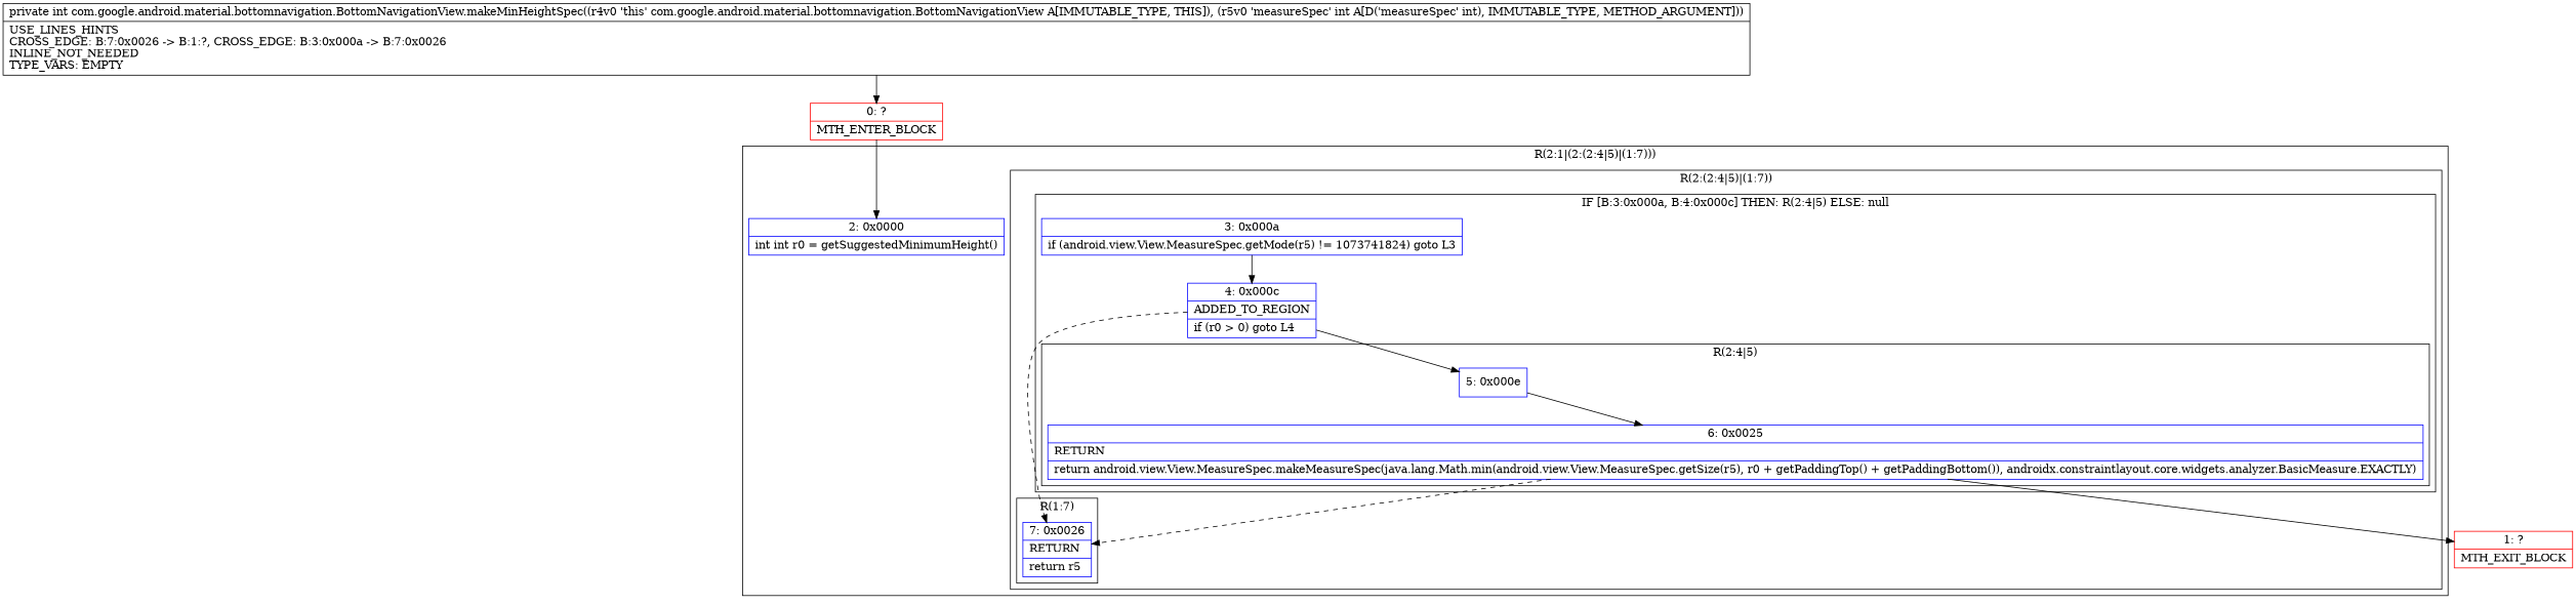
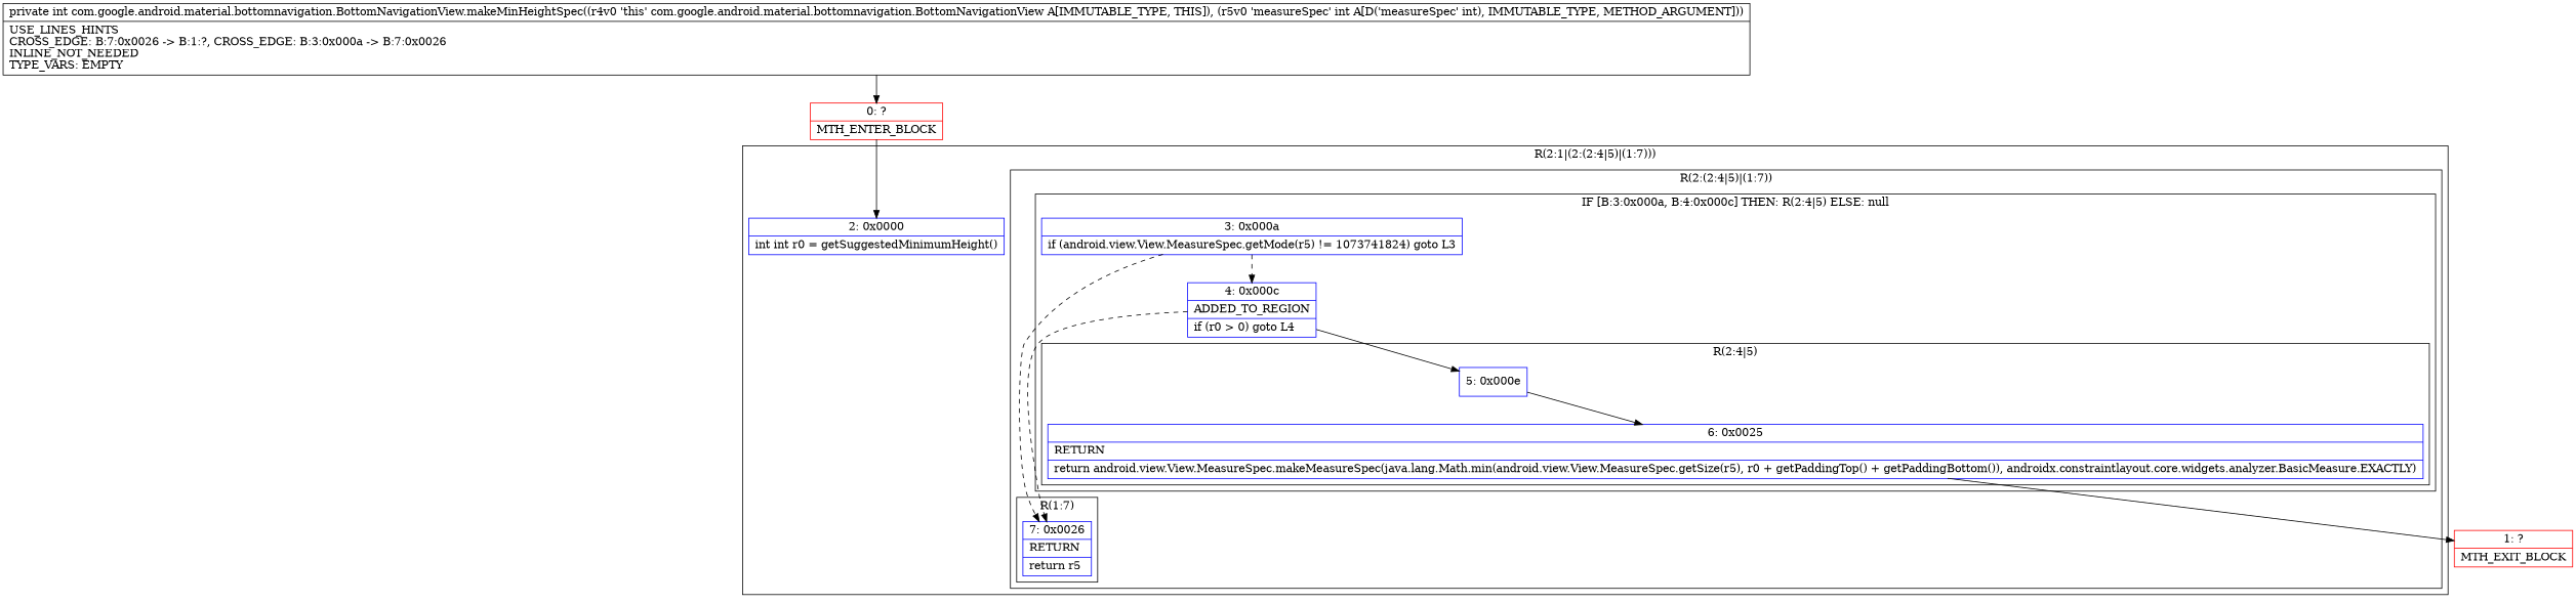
  digraph {
    node [color=blue shape=record]
    n1 [label="{5\:\ 0x000e}"]
    n2 [label="{6\:\ 0x0025|RETURN\l|return android.view.View.MeasureSpec.makeMeasureSpec(java.lang.Math.min(android.view.View.MeasureSpec.getSize(r5), r0 + getPaddingTop() + getPaddingBottom()), androidx.constraintlayout.core.widgets.analyzer.BasicMeasure.EXACTLY)\l}"]
    n3 [label="{3\:\ 0x000a|if (android.view.View.MeasureSpec.getMode(r5) != 1073741824) goto L3\l}"]
    n4 [label="{4\:\ 0x000c|ADDED_TO_REGION\l|if (r0 \> 0) goto L4\l}"]
    n5 [label="{7\:\ 0x0026|RETURN\l|return r5\l}"]
    n6 [label="{2\:\ 0x0000|int int r0 = getSuggestedMinimumHeight()\l}"]
    n7 [color=red label="{1\:\ ?|MTH_EXIT_BLOCK\l}"]
    n8 [color=red label="{0\:\ ?|MTH_ENTER_BLOCK\l}"]
    n9 [label="{private int com.google.android.material.bottomnavigation.BottomNavigationView.makeMinHeightSpec((r4v0 'this' com.google.android.material.bottomnavigation.BottomNavigationView A[IMMUTABLE_TYPE, THIS]), (r5v0 'measureSpec' int A[D('measureSpec' int), IMMUTABLE_TYPE, METHOD_ARGUMENT]))  | USE_LINES_HINTS\lCROSS_EDGE: B:7:0x0026 \-\> B:1:?, CROSS_EDGE: B:3:0x000a \-\> B:7:0x0026\lINLINE_NOT_NEEDED\lTYPE_VARS: EMPTY\l}" color=""]
    subgraph cluster_1 {
      label="R(2:1|(2:(2:4|5)|(1:7)))"
      n6
      subgraph cluster_2 {
        label="R(2:(2:4|5)|(1:7))"
        subgraph cluster_3 {
          label="IF [B:3:0x000a, B:4:0x000c] THEN: R(2:4|5) ELSE: null"
          n3
          n4
          subgraph cluster_4 {
            label="R(2:4|5)"
            n1
            n2
          }
        }
        subgraph cluster_5 {
          label="R(1:7)"
          n5
        }
      }
    }
    n1 -> n2
    n2 -> n7
-   n3 -> n4
-   n2 -> n5 [style=dashed]
+   n3 -> n4 [style=dashed]
+   n3 -> n5 [style=dashed]
    n4 -> n1
    n4 -> n5 [style=dashed]
    n8 -> n6
    n9 -> n8
  }
